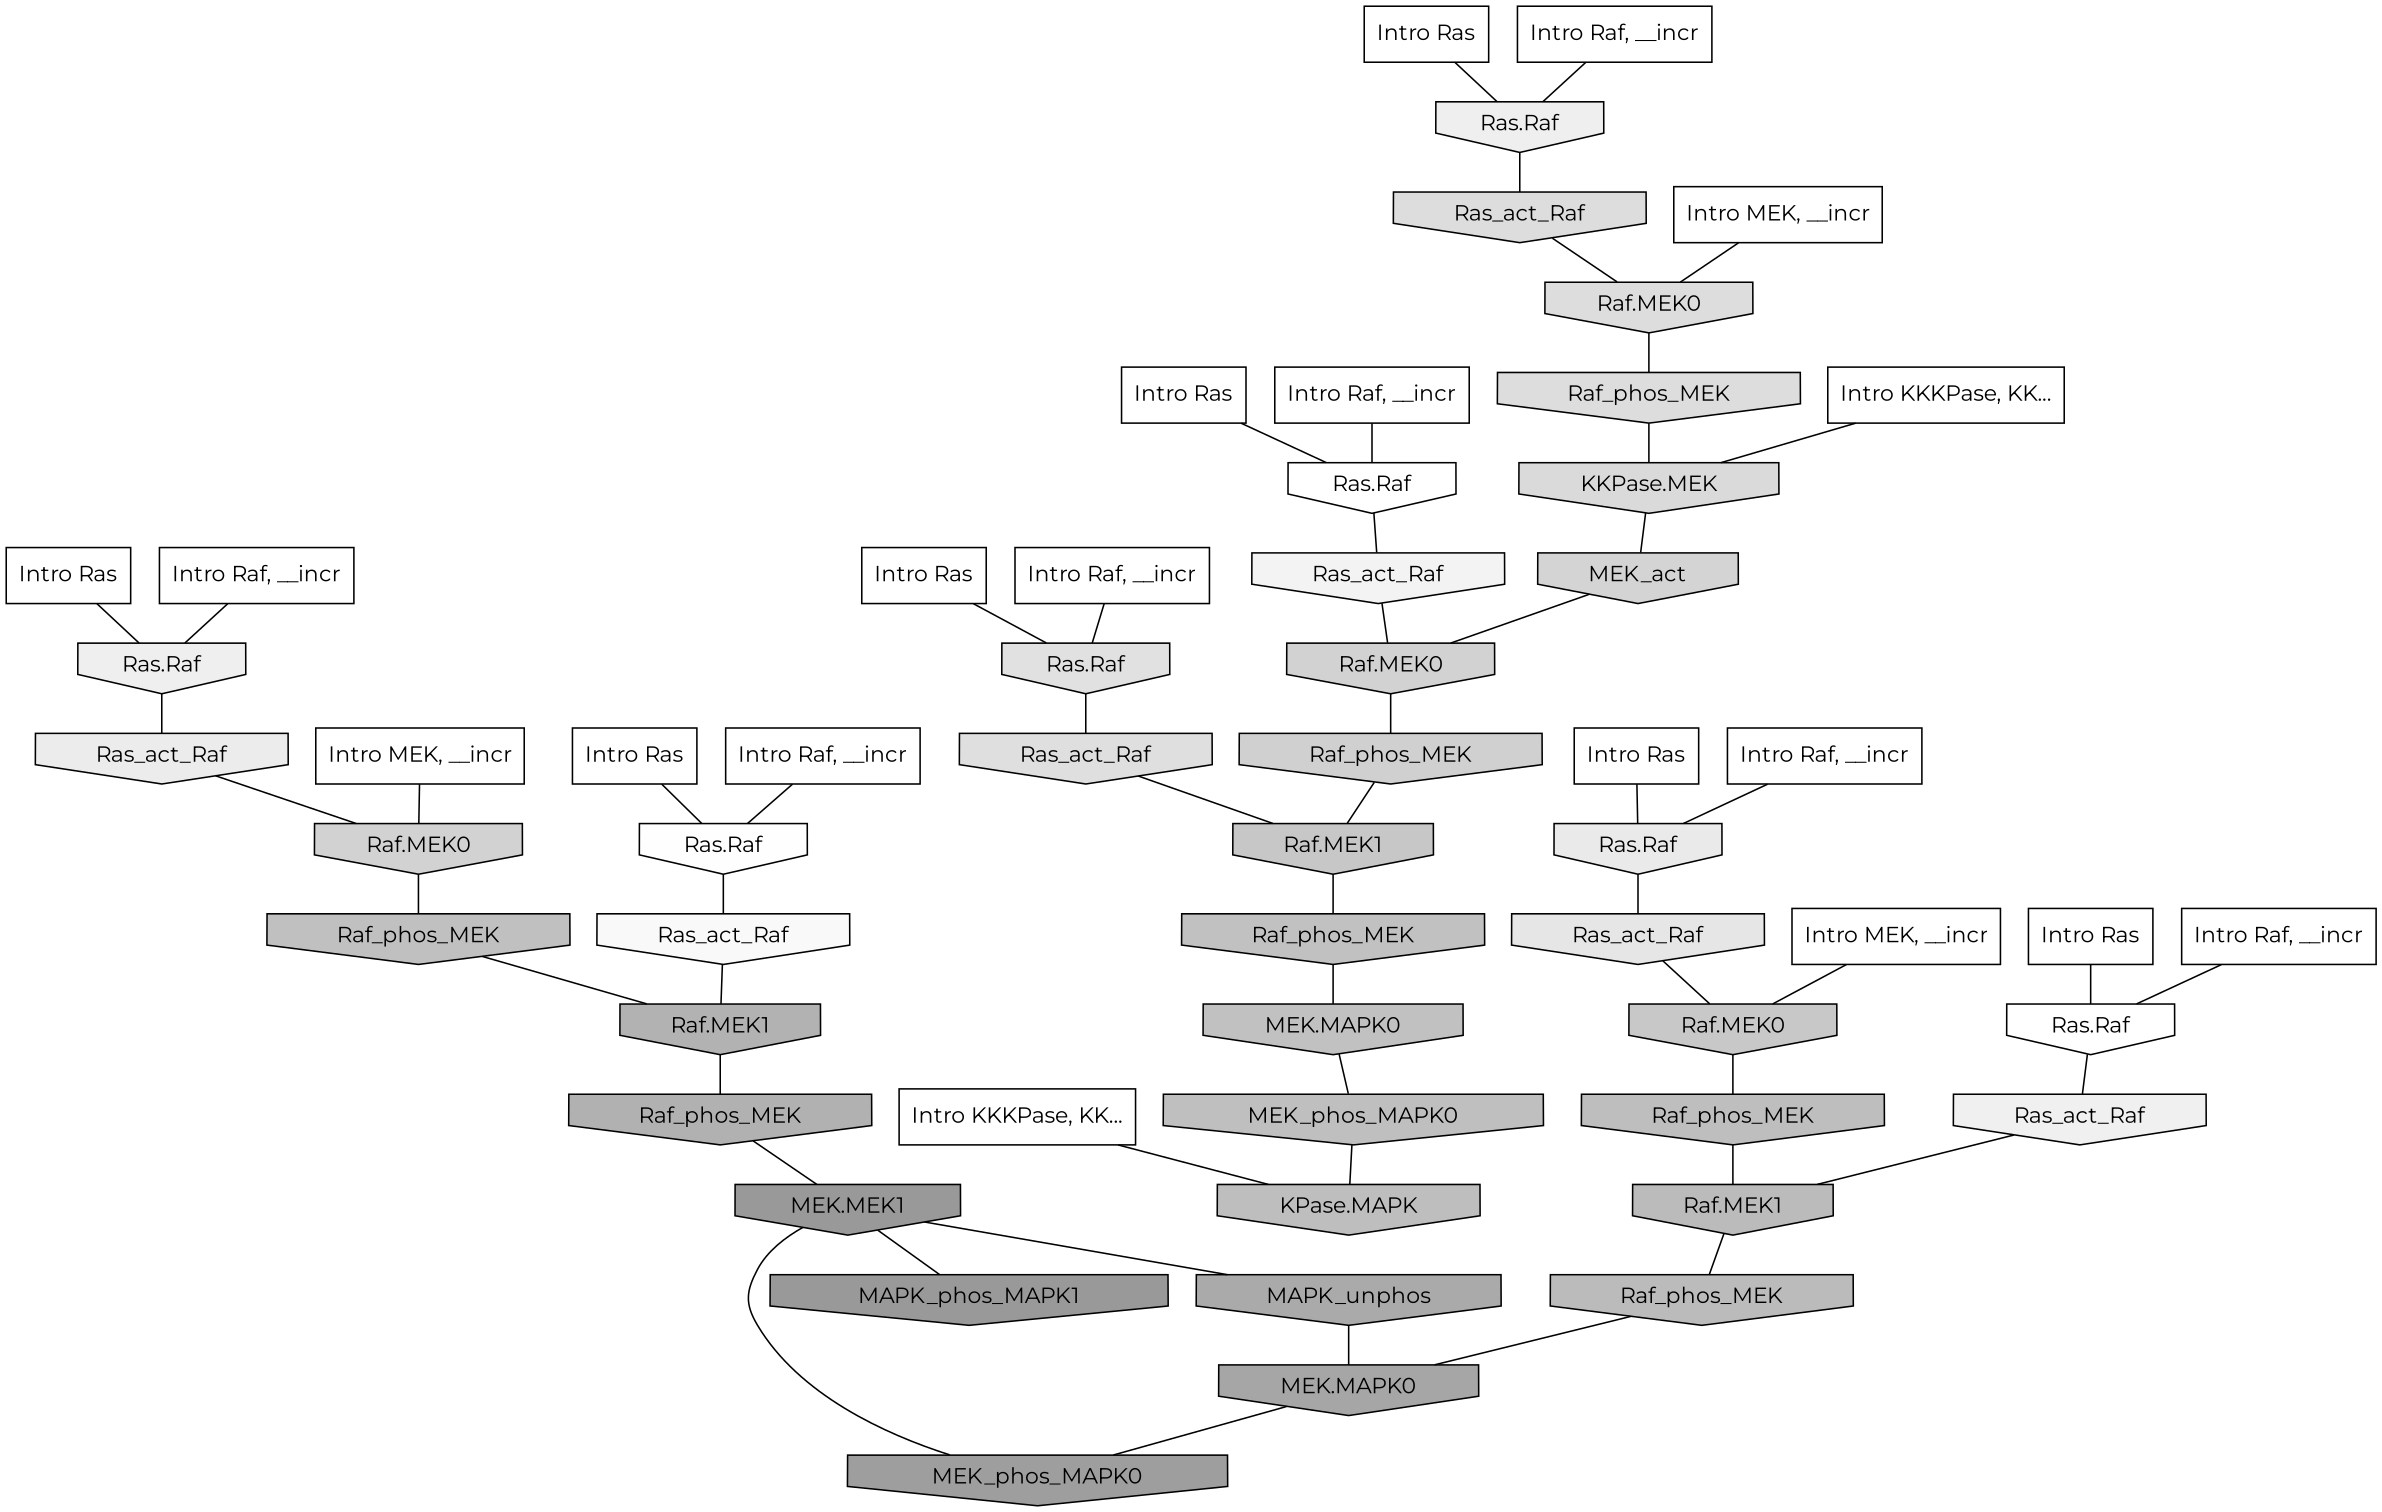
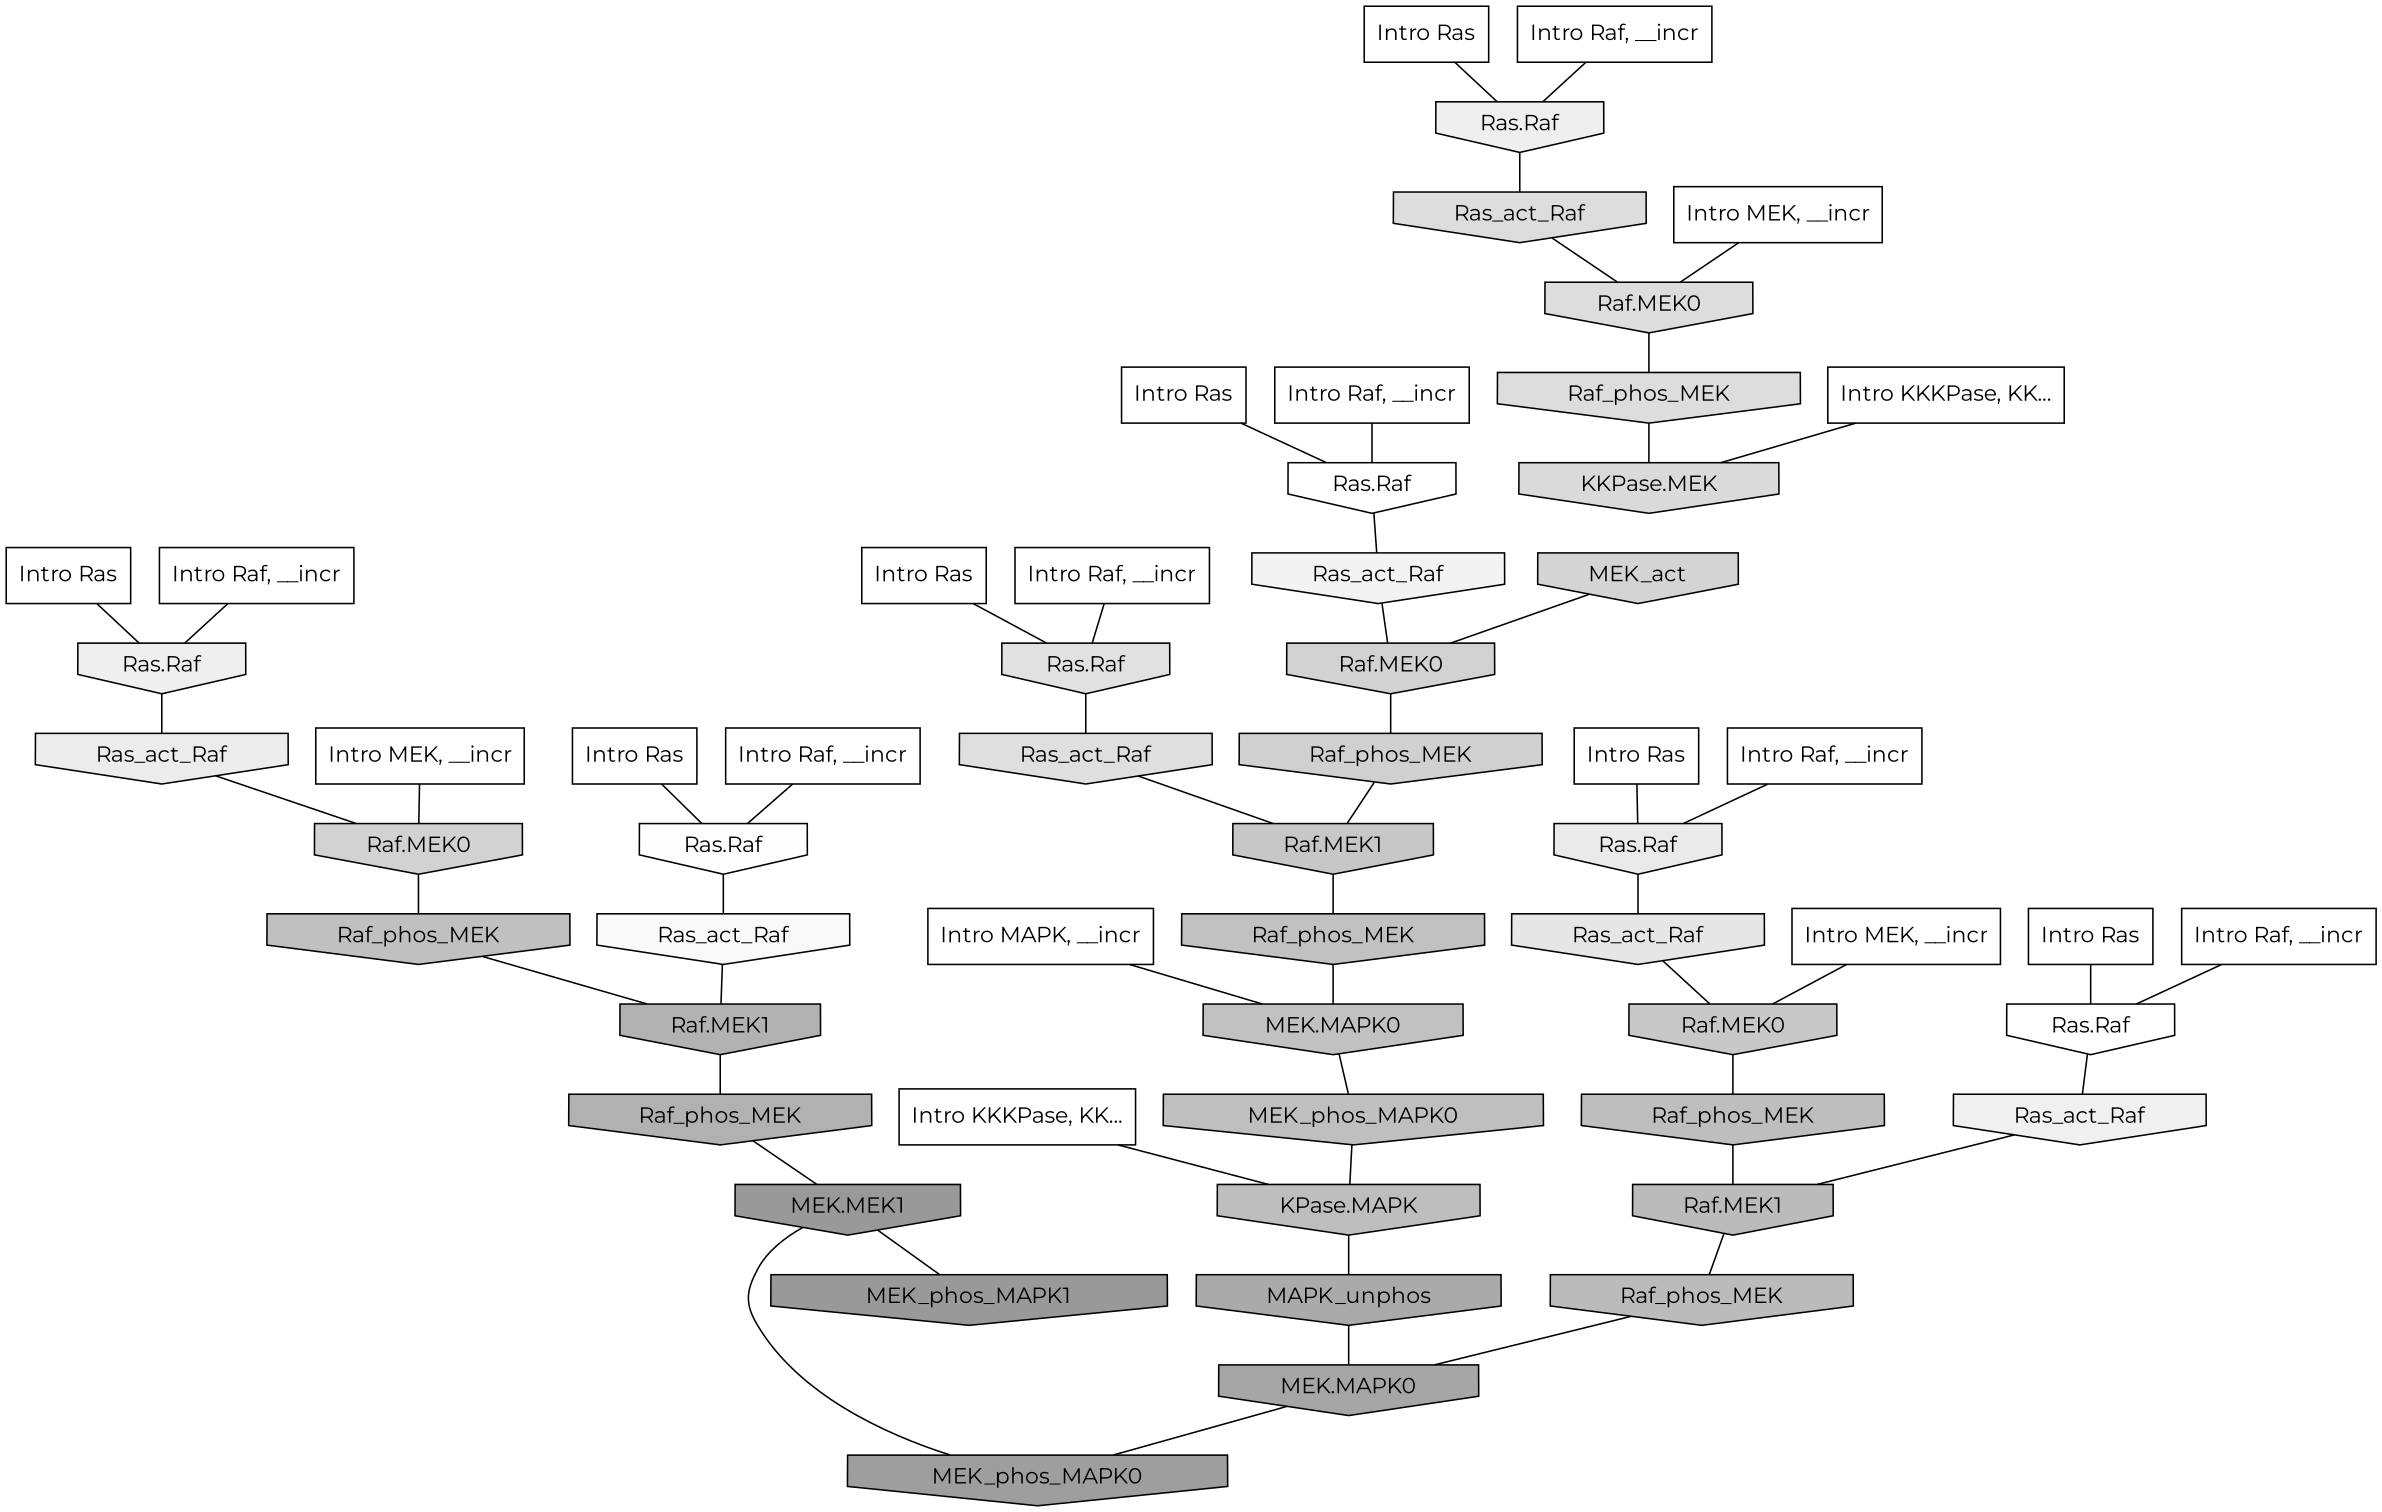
  digraph {
    fontname=Montserrat
    rankdir=TB
    ranksep=0.30
    node [fillcolor="0.000 0.000 1.000" fontname=Montserrat shape=invhouse style=filled]
    edge [color="0.000 0.000 0.000" dir=none fontname=Montserrat]
    n1 [label="Intro Ras" shape=rectangle]
    n2 [fillcolor="0.000 0.000 0.996" label="Ras.Raf"]
    n3 [fillcolor="0.000 0.000 0.975" label=Ras_act_Raf]
    n4 [label="Intro Ras" shape=rectangle]
    n5 [fillcolor="0.000 0.000 0.936" label="Ras.Raf"]
    n6 [fillcolor="0.000 0.000 0.867" label=Ras_act_Raf]
    n7 [label="Intro Ras" shape=rectangle]
    n8 [label="Ras.Raf"]
    n9 [fillcolor="0.000 0.000 0.939" label=Ras_act_Raf]
    n10 [label="Intro Ras" shape=rectangle]
    n11 [fillcolor="0.000 0.000 0.917" label="Ras.Raf"]
    n12 [fillcolor="0.000 0.000 0.899" label=Ras_act_Raf]
    n13 [label="Intro Ras" shape=rectangle]
    n14 [fillcolor="0.000 0.000 0.937" label="Ras.Raf"]
    n15 [fillcolor="0.000 0.000 0.922" label=Ras_act_Raf]
    n16 [label="Intro Ras" shape=rectangle]
    n17 [label="Ras.Raf"]
    n18 [fillcolor="0.000 0.000 0.953" label=Ras_act_Raf]
    n19 [label="Intro Ras" shape=rectangle]
    n20 [fillcolor="0.000 0.000 0.881" label="Ras.Raf"]
    n21 [fillcolor="0.000 0.000 0.875" label=Ras_act_Raf]
    n22 [label="Intro Raf, __incr" shape=rectangle]
    n23 [label="Intro Raf, __incr" shape=rectangle]
    n24 [label="Intro Raf, __incr" shape=rectangle]
    n25 [label="Intro Raf, __incr" shape=rectangle]
    n26 [label="Intro Raf, __incr" shape=rectangle]
    n27 [label="Intro Raf, __incr" shape=rectangle]
    n28 [label="Intro Raf, __incr" shape=rectangle]
    n29 [label="Intro MEK, __incr" shape=rectangle]
    n30 [fillcolor="0.000 0.000 0.784" label="Raf.MEK0"]
    n31 [fillcolor="0.000 0.000 0.744" label=Raf_phos_MEK]
    n32 [label="Intro MEK, __incr" shape=rectangle]
    n33 [fillcolor="0.000 0.000 0.867" label="Raf.MEK0"]
    n34 [fillcolor="0.000 0.000 0.865" label=Raf_phos_MEK]
    n35 [label="Intro MEK, __incr" shape=rectangle]
    n36 [fillcolor="0.000 0.000 0.821" label="Raf.MEK0"]
    n37 [fillcolor="0.000 0.000 0.752" label=Raf_phos_MEK]
+   n38 [label="Intro MAPK, __incr" shape=rectangle]
    n39 [fillcolor="0.000 0.000 0.756" label="MEK.MAPK0"]
    n40 [fillcolor="0.000 0.000 0.748" label=MEK_phos_MAPK0]
    n41 [label="Intro KKKPase, KK..." shape=rectangle]
    n42 [fillcolor="0.000 0.000 0.853" label="KKPase.MEK"]
    n43 [fillcolor="0.000 0.000 0.829" label=MEK_act]
    n44 [label="Intro KKKPase, KK..." shape=rectangle]
    n45 [fillcolor="0.000 0.000 0.746" label="KPase.MAPK"]
    n46 [fillcolor="0.000 0.000 0.665" label=MAPK_unphos]
    n47 [fillcolor="0.000 0.000 0.822" label="Raf.MEK0"]
    n48 [fillcolor="0.000 0.000 0.734" label="Raf.MEK1"]
    n49 [fillcolor="0.000 0.000 0.699" label="Raf.MEK1"]
    n50 [fillcolor="0.000 0.000 0.695" label=Raf_phos_MEK]
    n51 [fillcolor="0.000 0.000 0.816" label=Raf_phos_MEK]
    n52 [fillcolor="0.000 0.000 0.732" label=Raf_phos_MEK]
    n53 [fillcolor="0.000 0.000 0.781" label="Raf.MEK1"]
    n54 [fillcolor="0.000 0.000 0.757" label=Raf_phos_MEK]
    n55 [fillcolor="0.000 0.000 0.651" label="MEK.MAPK0"]
    n56 [fillcolor="0.000 0.000 0.619" label=MEK_phos_MAPK0]
    n57 [fillcolor="0.000 0.000 0.601" label="MEK.MEK1"]
-   n58 [fillcolor="0.000 0.000 0.600" label=MAPK_phos_MAPK1]
+   n58 [fillcolor="0.000 0.000 0.600" label=MEK_phos_MAPK1]
    n1 -> n2
    n2 -> n3
    n3 -> n49
    n4 -> n5
    n5 -> n6
    n6 -> n33
    n7 -> n8
    n8 -> n9
    n9 -> n48
    n10 -> n11
    n11 -> n12
    n12 -> n30
    n13 -> n14
    n14 -> n15
    n15 -> n36
    n16 -> n17
    n17 -> n18
    n18 -> n47
    n19 -> n20
    n20 -> n21
    n21 -> n53
    n22 -> n5
    n23 -> n20
    n24 -> n2
    n25 -> n11
    n26 -> n17
    n27 -> n14
    n28 -> n8
    n29 -> n30
    n30 -> n31
    n31 -> n48
    n32 -> n33
    n33 -> n34
    n34 -> n42
    n35 -> n36
    n36 -> n37
    n37 -> n49
+   n38 -> n39
    n39 -> n40
    n40 -> n45
    n41 -> n42
-   n42 -> n43
    n43 -> n47
    n44 -> n45
-   n57 -> n46
+   n45 -> n46
    n46 -> n55
    n47 -> n51
    n48 -> n52
    n49 -> n50
    n50 -> n57
    n51 -> n53
    n52 -> n55
    n53 -> n54
    n54 -> n39
    n55 -> n56
    n56 -> n57
    n57 -> n58
  }
